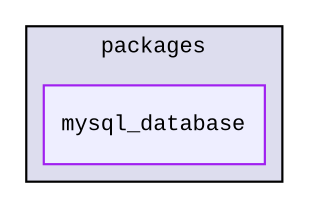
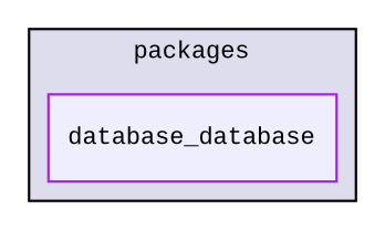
  digraph {
    compound=true
    rankdir=LR
    fontname="Liberation Mono"
-   n1 [fillcolor="#eeeeff" fontname="Liberation Mono" fontsize=10 label=mysql_database pencolor=black shape=box style=filled color=purple]
+   n1 [fillcolor="#eeeeff" fontname="Liberation Mono" fontsize=10 label=database_database pencolor=black shape=box style=filled color=purple]
    subgraph cluster_1 {
      bgcolor="#ddddee"
      fontsize=10
      label=packages
      pencolor=black
      n1
    }
  }
